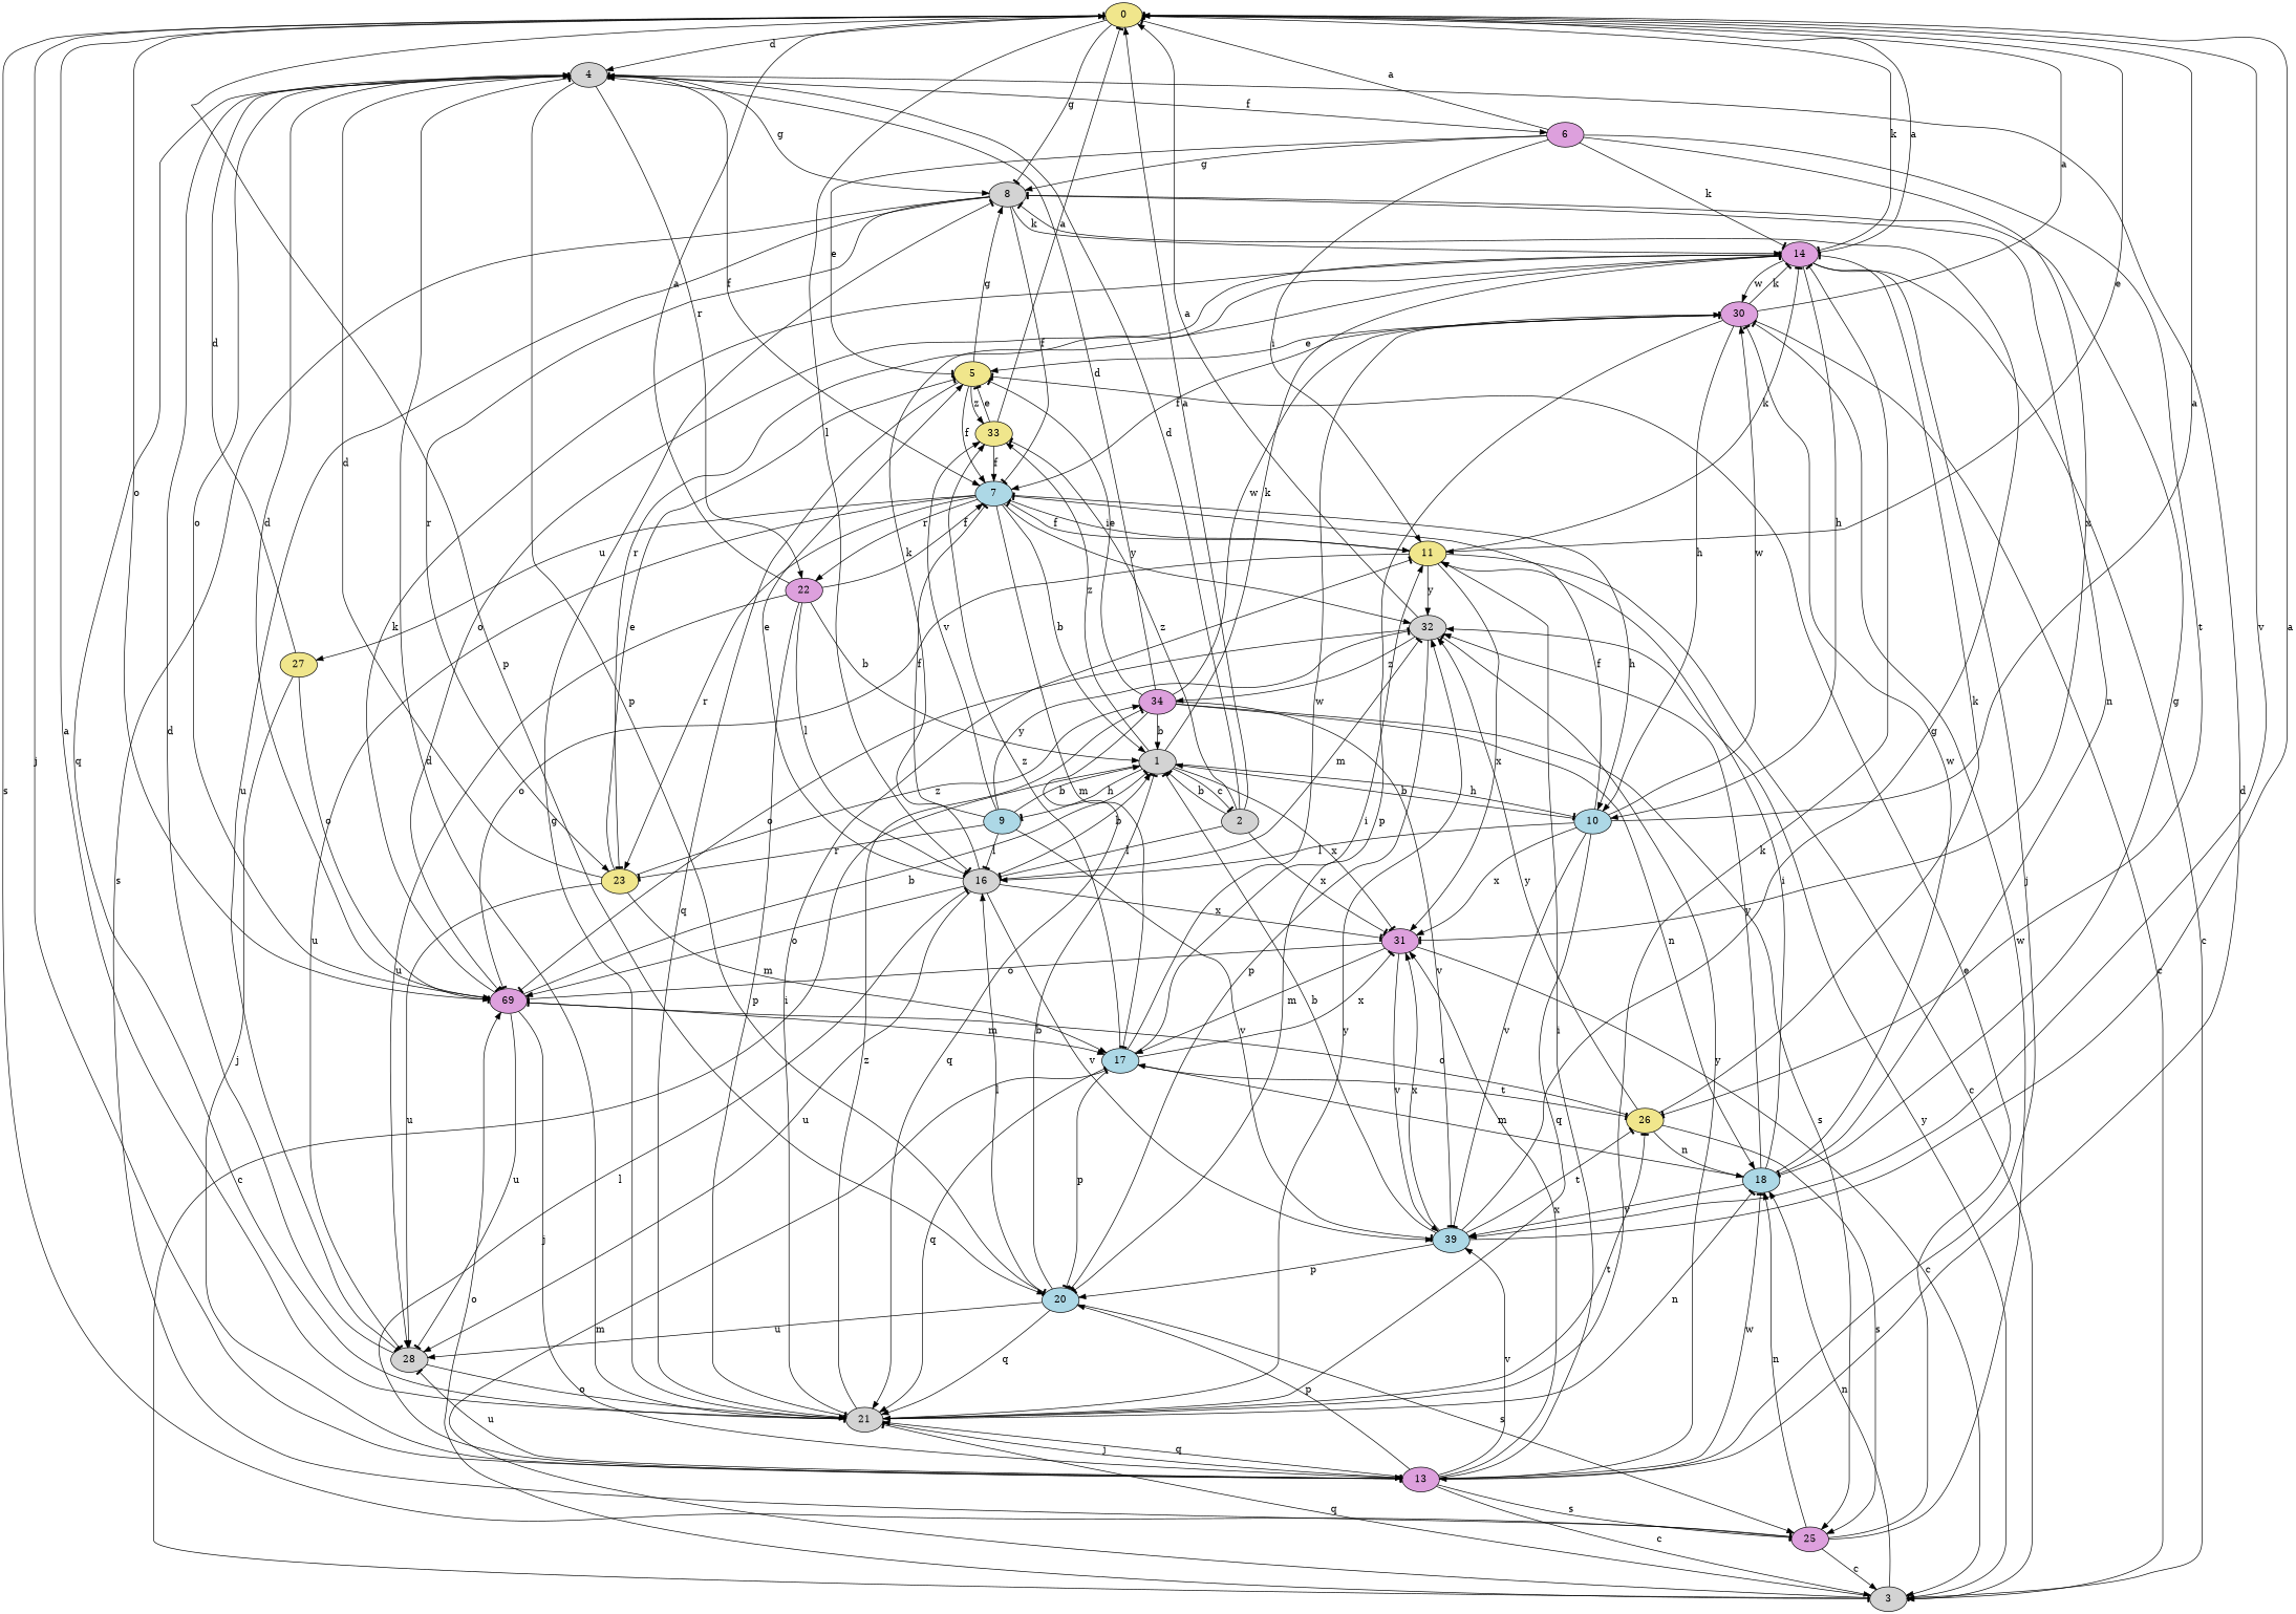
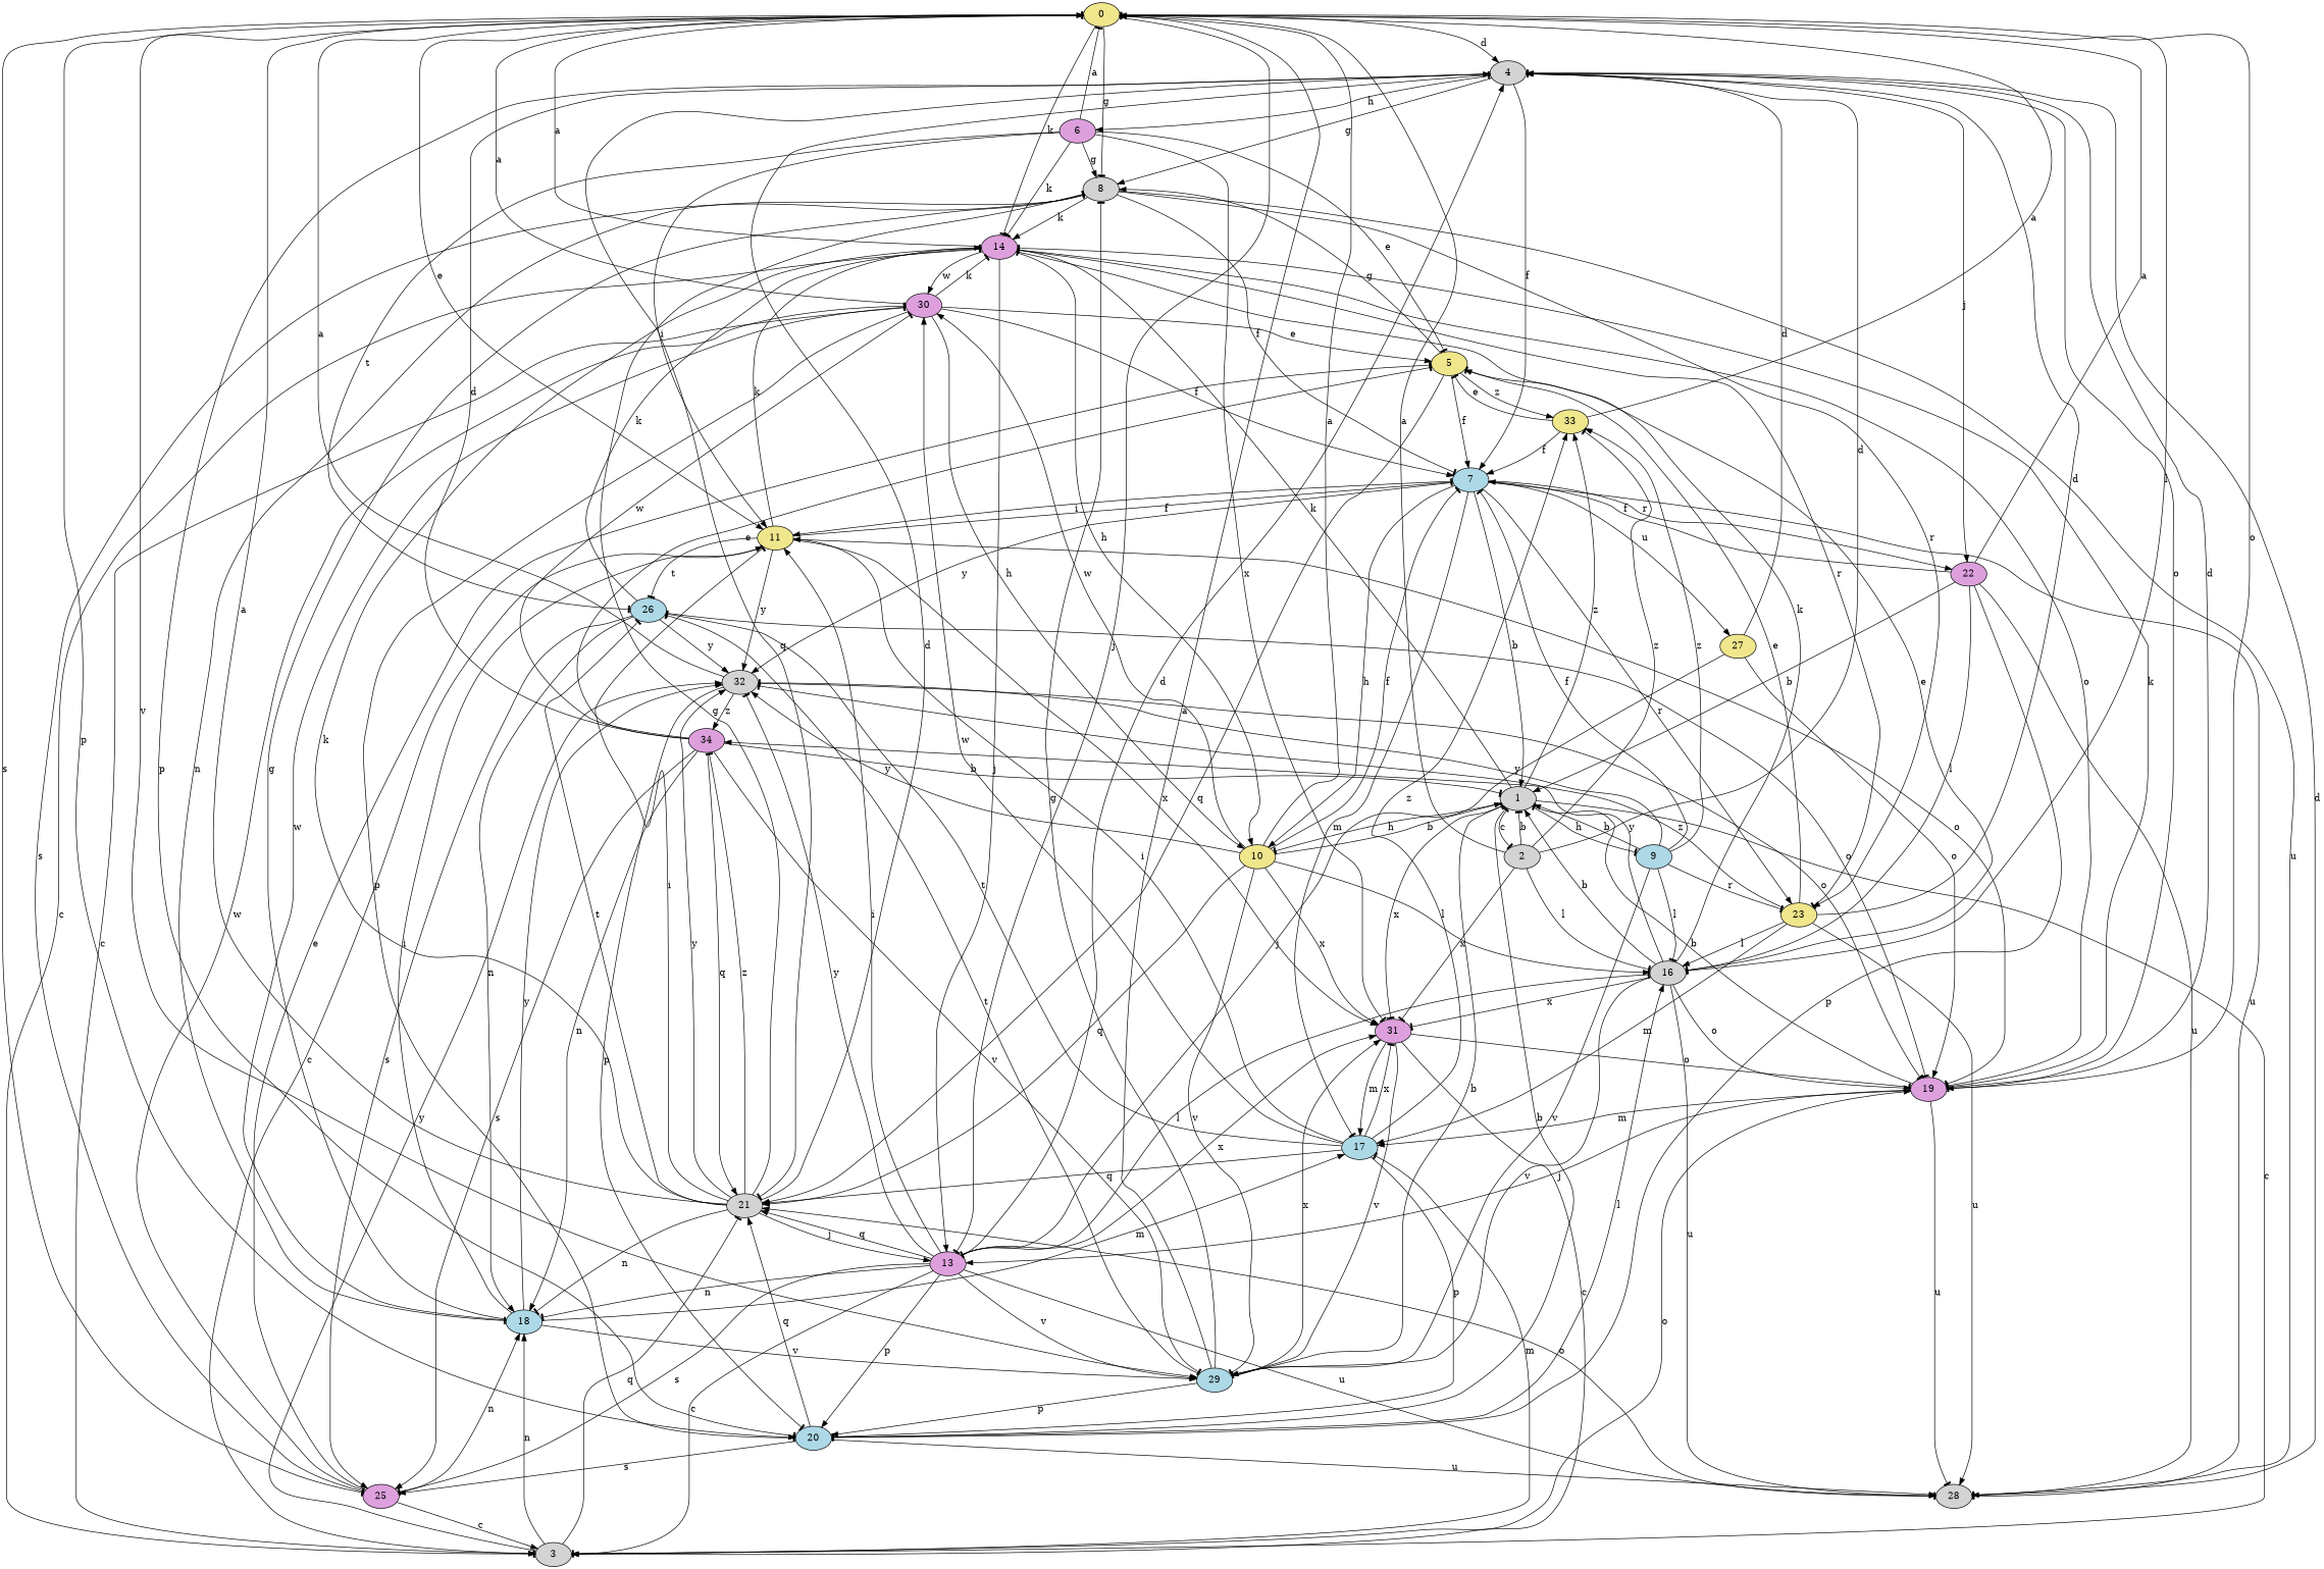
  strict digraph {
    node [fillcolor=lightgrey style=filled]
    edge [arrowhead=normal]
    0 [fillcolor=khaki]
    4
    8
    11 [fillcolor=khaki]
    13 [fillcolor=plum]
    14 [fillcolor=plum]
    16
-   19 [fillcolor=plum label=69]
+   19 [fillcolor=plum]
    20 [fillcolor=lightblue]
    25 [fillcolor=plum]
-   29 [fillcolor=lightblue label=39]
+   29 [fillcolor=lightblue]
    21
    6 [fillcolor=plum]
    7 [fillcolor=lightblue]
    22 [fillcolor=plum]
    18 [fillcolor=lightblue]
    23 [fillcolor=khaki]
    28
    3
    31 [fillcolor=plum]
    32
-   26 [fillcolor=khaki]
-   10 [fillcolor=lightblue]
+   26 [fillcolor=lightblue]
+   10 [fillcolor=khaki]
    30 [fillcolor=plum]
    1
    5 [fillcolor=khaki]
    17 [fillcolor=lightblue]
    2
    9 [fillcolor=lightblue]
    33 [fillcolor=khaki]
    34 [fillcolor=plum]
    27 [fillcolor=khaki]
    0 -> 4 [label=d]
    0 -> 8 [arrowhead=tee label=g]
    0 -> 11 [label=e]
    0 -> 13 [arrowhead=tee label=j]
    0 -> 14 [arrowhead=tee label=k]
    0 -> 16 [arrowhead=tee label=l]
    0 -> 19 [arrowhead=tee label=o]
    0 -> 20 [label=p]
    0 -> 25 [arrowhead=tee label=s]
    0 -> 29 [label=v]
    4 -> 8 [label=g]
    4 -> 19 [label=o]
    4 -> 20 [arrowhead=tee label=p]
    4 -> 21 [arrowhead=tee label=q]
-   4 -> 6 [label=f]
+   4 -> 6 [label=h]
    4 -> 7 [label=f]
-   4 -> 22 [label=r]
+   4 -> 22 [label=j]
    8 -> 14 [label=k]
    8 -> 25 [arrowhead=tee label=s]
    8 -> 7 [arrowhead=tee label=f]
    8 -> 18 [arrowhead=tee label=n]
    8 -> 23 [label=r]
    8 -> 28 [arrowhead=tee label=u]
-   11 -> 14 [arrowhead=tee label=k]
+   11 -> 14 [label=k]
    11 -> 19 [arrowhead=tee label=o]
    11 -> 7 [arrowhead=tee label=f]
    11 -> 3 [label=c]
    11 -> 31 [label=x]
    11 -> 32 [label=y]
+   11 -> 26 [arrowhead=tee label=t]
    13 -> 4 [label=d]
    13 -> 11 [label=i]
    13 -> 16 [arrowhead=tee label=l]
    13 -> 20 [label=p]
    13 -> 25 [arrowhead=tee label=s]
    13 -> 29 [label=v]
    13 -> 21 [label=q]
-   13 -> 18 [arrowhead=tee label=w]
+   13 -> 18 [arrowhead=tee label=n]
    13 -> 28 [arrowhead=tee label=u]
    13 -> 3 [label=c]
    13 -> 31 [label=x]
    13 -> 32 [arrowhead=tee label=y]
    14 -> 0 [label=a]
    14 -> 13 [label=j]
    14 -> 19 [arrowhead=tee label=o]
    14 -> 23 [arrowhead=tee label=r]
    14 -> 3 [arrowhead=tee label=c]
    14 -> 10 [label=h]
    14 -> 30 [label=w]
    16 -> 14 [arrowhead=tee label=k]
    16 -> 19 [label=o]
    16 -> 29 [label=v]
    16 -> 28 [label=u]
    16 -> 31 [arrowhead=tee label=x]
-   16 -> 32 [arrowhead=tee label=m]
+   16 -> 32 [arrowhead=tee label=y]
    16 -> 1 [label=b]
    16 -> 5 [label=e]
    19 -> 4 [label=d]
    19 -> 13 [label=j]
    19 -> 14 [arrowhead=tee label=k]
    19 -> 28 [arrowhead=tee label=u]
    19 -> 1 [arrowhead=tee label=b]
    19 -> 17 [label=m]
    20 -> 16 [label=l]
    20 -> 25 [label=s]
    20 -> 21 [label=q]
    20 -> 28 [label=u]
    20 -> 1 [arrowhead=tee label=b]
    25 -> 18 [label=n]
    25 -> 3 [label=c]
    25 -> 30 [arrowhead=tee label=w]
    25 -> 5 [arrowhead=tee label=e]
    29 -> 0 [arrowhead=tee label=a]
    29 -> 8 [arrowhead=tee label=g]
    29 -> 20 [label=p]
    29 -> 31 [label=x]
    29 -> 26 [arrowhead=tee label=t]
    29 -> 1 [arrowhead=tee label=b]
    21 -> 0 [arrowhead=tee label=a]
    21 -> 4 [arrowhead=tee label=d]
    21 -> 8 [arrowhead=tee label=g]
    21 -> 11 [arrowhead=tee label=i]
    21 -> 13 [label=j]
    21 -> 14 [arrowhead=tee label=k]
    21 -> 18 [arrowhead=tee label=n]
    21 -> 32 [label=y]
    21 -> 26 [arrowhead=tee label=t]
    21 -> 34 [arrowhead=tee label=z]
    6 -> 0 [arrowhead=tee label=a]
    6 -> 8 [label=g]
    6 -> 11 [label=i]
    6 -> 14 [arrowhead=tee label=k]
    6 -> 31 [arrowhead=tee label=x]
    6 -> 26 [arrowhead=tee label=t]
    6 -> 5 [arrowhead=tee label=e]
    7 -> 11 [label=i]
    7 -> 22 [label=r]
    7 -> 23 [label=r]
    7 -> 28 [arrowhead=tee label=u]
    7 -> 32 [label=y]
    7 -> 10 [label=h]
    7 -> 1 [label=b]
    7 -> 17 [arrowhead=tee label=m]
    7 -> 27 [label=u]
    22 -> 0 [label=a]
    22 -> 16 [arrowhead=tee label=l]
-   22 -> 21 [arrowhead=tee label=p]
+   22 -> 20 [arrowhead=tee label=p]
    22 -> 7 [label=f]
    22 -> 28 [label=u]
    22 -> 1 [label=b]
    18 -> 8 [arrowhead=tee label=g]
    18 -> 11 [label=i]
    18 -> 29 [label=v]
    18 -> 32 [label=y]
    18 -> 30 [arrowhead=tee label=w]
    18 -> 17 [label=m]
    23 -> 4 [label=d]
+   23 -> 16 [label=l]
    23 -> 28 [label=u]
    23 -> 5 [arrowhead=tee label=e]
    23 -> 17 [label=m]
    23 -> 34 [label=z]
    28 -> 4 [arrowhead=tee label=d]
    28 -> 21 [label=o]
    3 -> 19 [label=o]
    3 -> 21 [arrowhead=tee label=q]
    3 -> 18 [label=n]
    3 -> 32 [label=y]
    3 -> 17 [arrowhead=tee label=m]
    31 -> 19 [arrowhead=tee label=o]
    31 -> 29 [label=v]
    31 -> 3 [label=c]
    31 -> 17 [label=m]
    32 -> 0 [label=a]
    32 -> 19 [arrowhead=tee label=o]
    32 -> 20 [arrowhead=tee label=p]
    32 -> 34 [label=z]
    26 -> 14 [arrowhead=tee label=k]
    26 -> 19 [arrowhead=tee label=o]
    26 -> 25 [label=s]
    26 -> 18 [label=n]
    26 -> 32 [label=y]
    10 -> 0 [label=a]
    10 -> 16 [label=l]
    10 -> 29 [arrowhead=tee label=v]
    10 -> 21 [label=q]
    10 -> 7 [arrowhead=tee label=f]
    10 -> 31 [label=x]
+   10 -> 32 [label=y]
    10 -> 30 [label=w]
    10 -> 1 [label=b]
    30 -> 0 [arrowhead=tee label=a]
    30 -> 14 [arrowhead=tee label=k]
    30 -> 20 [arrowhead=tee label=p]
    30 -> 7 [label=f]
    30 -> 3 [label=c]
    30 -> 10 [label=h]
    30 -> 5 [label=e]
    1 -> 14 [arrowhead=tee label=k]
    1 -> 3 [arrowhead=tee label=c]
    1 -> 31 [arrowhead=tee label=x]
    1 -> 10 [arrowhead=tee label=h]
    1 -> 2 [arrowhead=tee label=c]
    1 -> 9 [arrowhead=tee label=h]
    1 -> 33 [label=z]
    5 -> 8 [label=g]
    5 -> 21 [label=q]
    5 -> 7 [label=f]
    5 -> 33 [label=z]
    17 -> 11 [label=i]
    17 -> 20 [arrowhead=tee label=p]
    17 -> 21 [label=q]
    17 -> 31 [arrowhead=tee label=x]
    17 -> 26 [arrowhead=tee label=t]
    17 -> 30 [label=w]
    17 -> 33 [label=z]
    2 -> 0 [label=a]
    2 -> 4 [arrowhead=tee label=d]
    2 -> 16 [arrowhead=tee label=l]
    2 -> 31 [arrowhead=tee label=x]
    2 -> 1 [arrowhead=tee label=b]
    2 -> 33 [arrowhead=tee label=z]
    9 -> 16 [arrowhead=tee label=l]
    9 -> 29 [arrowhead=tee label=v]
    9 -> 7 [arrowhead=tee label=f]
    9 -> 23 [arrowhead=tee label=r]
    9 -> 32 [arrowhead=tee label=y]
    9 -> 1 [label=b]
-   9 -> 33 [label=v]
+   9 -> 33 [label=z]
    33 -> 0 [arrowhead=tee label=a]
    33 -> 7 [label=f]
    33 -> 5 [arrowhead=tee label=e]
    34 -> 4 [label=d]
    34 -> 25 [label=s]
    34 -> 29 [arrowhead=tee label=v]
    34 -> 21 [label=q]
    34 -> 18 [label=n]
    34 -> 30 [arrowhead=tee label=w]
-   34 -> 1 [label=b]
+   34 -> 1 [arrowhead=tee label=b]
    34 -> 5 [arrowhead=tee label=e]
    27 -> 4 [label=d]
    27 -> 13 [arrowhead=tee label=j]
    27 -> 19 [label=o]
  }
